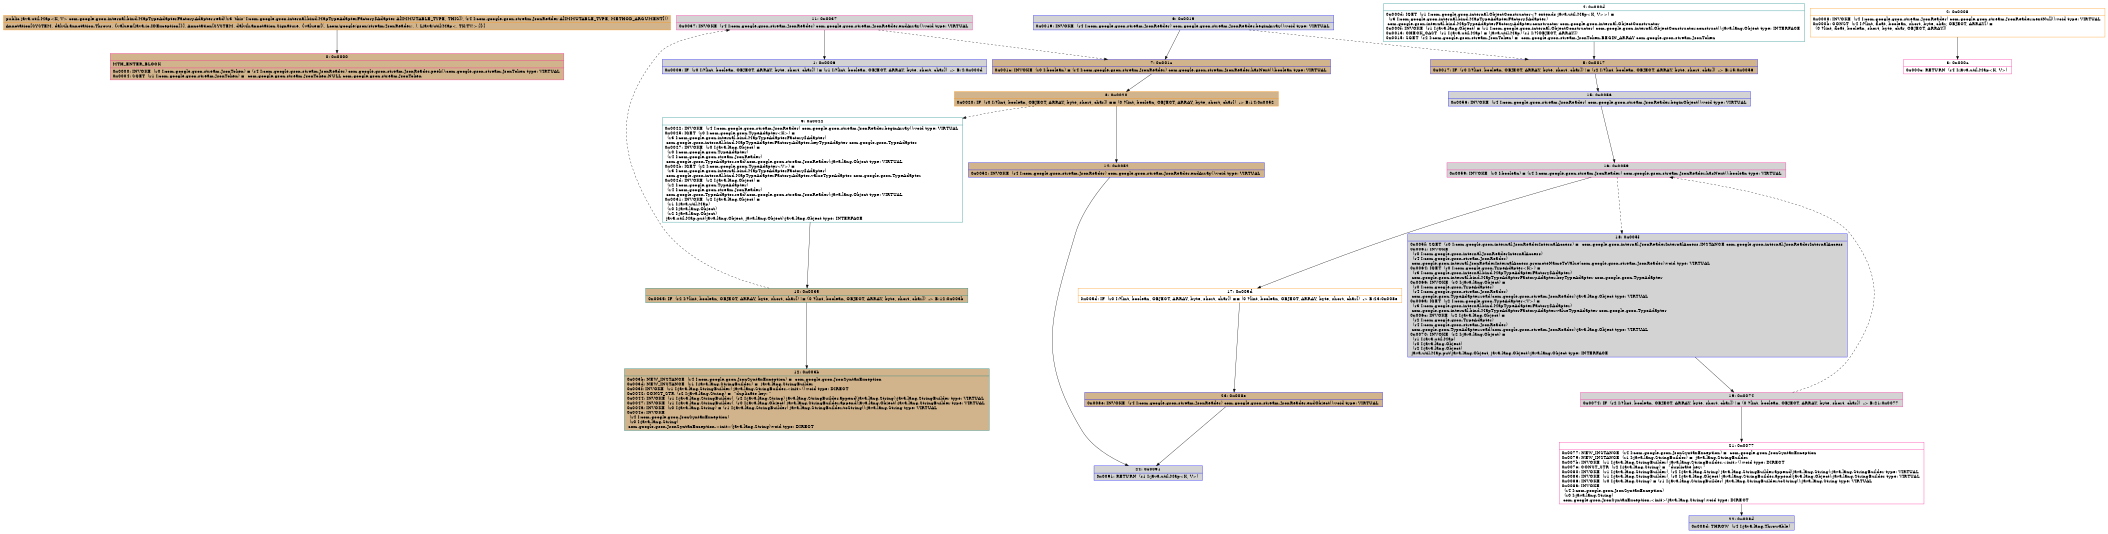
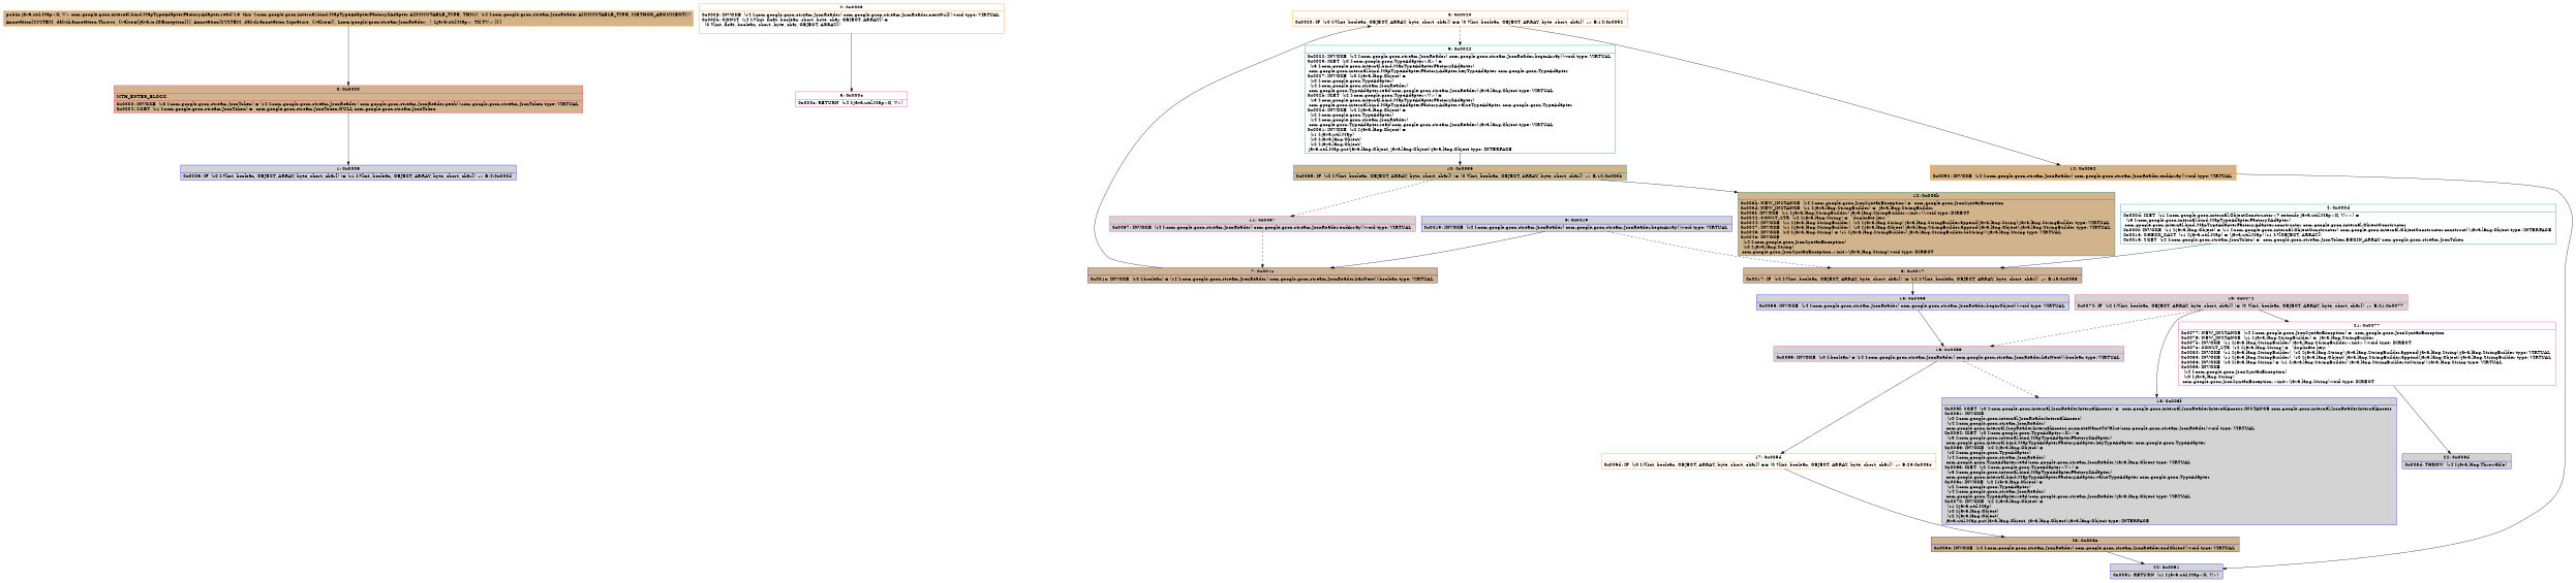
  digraph {
    node [color=blue fillcolor=tan shape=record style=filled]
    n1 [color=deeppink label="{0\:\ 0x0000|MTH_ENTER_BLOCK\l|0x0000: INVOKE  (r0 I:com.google.gson.stream.JsonToken) = (r4 I:com.google.gson.stream.JsonReader) com.google.gson.stream.JsonReader.peek():com.google.gson.stream.JsonToken type: VIRTUAL \l0x0004: SGET  (r1 I:com.google.gson.stream.JsonToken) =  com.google.gson.stream.JsonToken.NULL com.google.gson.stream.JsonToken \l}"]
    n2 [fillcolor=lightgrey label="{1\:\ 0x0006|0x0006: IF  (r0 I:?[int, boolean, OBJECT, ARRAY, byte, short, char]) != (r1 I:?[int, boolean, OBJECT, ARRAY, byte, short, char])  \-\> B:4:0x000d \l}"]
    n3 [color=darkorange fillcolor=white label="{2\:\ 0x0008|0x0008: INVOKE  (r4 I:com.google.gson.stream.JsonReader) com.google.gson.stream.JsonReader.nextNull():void type: VIRTUAL \l0x000b: CONST  (r4 I:?[int, float, boolean, short, byte, char, OBJECT, ARRAY]) = \l  (0 ?[int, float, boolean, short, byte, char, OBJECT, ARRAY])\l \l}"]
    n4 [color=deeppink fillcolor=white label="{3\:\ 0x000c|0x000c: RETURN  (r4 I:java.util.Map\<K, V\>) \l}"]
    n5 [color=teal fillcolor=white label="{4\:\ 0x000d|0x000d: IGET  (r1 I:com.google.gson.internal.ObjectConstructor\<? extends java.util.Map\<K, V\>\>) = \l  (r3 I:com.google.gson.internal.bind.MapTypeAdapterFactory$Adapter)\l com.google.gson.internal.bind.MapTypeAdapterFactory.Adapter.constructor com.google.gson.internal.ObjectConstructor \l0x000f: INVOKE  (r1 I:java.lang.Object) = (r1 I:com.google.gson.internal.ObjectConstructor) com.google.gson.internal.ObjectConstructor.construct():java.lang.Object type: INTERFACE \l0x0013: CHECK_CAST  (r1 I:java.util.Map) = (java.util.Map) (r1 I:?[OBJECT, ARRAY]) \l0x0015: SGET  (r2 I:com.google.gson.stream.JsonToken) =  com.google.gson.stream.JsonToken.BEGIN_ARRAY com.google.gson.stream.JsonToken \l}"]
    n6 [label="{5\:\ 0x0017|0x0017: IF  (r0 I:?[int, boolean, OBJECT, ARRAY, byte, short, char]) != (r2 I:?[int, boolean, OBJECT, ARRAY, byte, short, char])  \-\> B:15:0x0056 \l}"]
    n7 [fillcolor=lightgrey label="{15\:\ 0x0056|0x0056: INVOKE  (r4 I:com.google.gson.stream.JsonReader) com.google.gson.stream.JsonReader.beginObject():void type: VIRTUAL \l}"]
    n8 [fillcolor=lightgrey label="{6\:\ 0x0019|0x0019: INVOKE  (r4 I:com.google.gson.stream.JsonReader) com.google.gson.stream.JsonReader.beginArray():void type: VIRTUAL \l}"]
    n9 [label="{7\:\ 0x001c|0x001c: INVOKE  (r0 I:boolean) = (r4 I:com.google.gson.stream.JsonReader) com.google.gson.stream.JsonReader.hasNext():boolean type: VIRTUAL \l}"]
    n10 [color=deeppink fillcolor=lightgrey label="{16\:\ 0x0059|0x0059: INVOKE  (r0 I:boolean) = (r4 I:com.google.gson.stream.JsonReader) com.google.gson.stream.JsonReader.hasNext():boolean type: VIRTUAL \l}"]
-   n11 [color=darkorange label="{8\:\ 0x0020|0x0020: IF  (r0 I:?[int, boolean, OBJECT, ARRAY, byte, short, char]) == (0 ?[int, boolean, OBJECT, ARRAY, byte, short, char])  \-\> B:14:0x0052 \l}"]
+   n11 [color=darkorange fillcolor=white label="{8\:\ 0x0020|0x0020: IF  (r0 I:?[int, boolean, OBJECT, ARRAY, byte, short, char]) == (0 ?[int, boolean, OBJECT, ARRAY, byte, short, char])  \-\> B:14:0x0052 \l}"]
    n12 [color=teal fillcolor=white label="{9\:\ 0x0022|0x0022: INVOKE  (r4 I:com.google.gson.stream.JsonReader) com.google.gson.stream.JsonReader.beginArray():void type: VIRTUAL \l0x0025: IGET  (r0 I:com.google.gson.TypeAdapter\<K\>) = \l  (r3 I:com.google.gson.internal.bind.MapTypeAdapterFactory$Adapter)\l com.google.gson.internal.bind.MapTypeAdapterFactory.Adapter.keyTypeAdapter com.google.gson.TypeAdapter \l0x0027: INVOKE  (r0 I:java.lang.Object) = \l  (r0 I:com.google.gson.TypeAdapter)\l  (r4 I:com.google.gson.stream.JsonReader)\l com.google.gson.TypeAdapter.read(com.google.gson.stream.JsonReader):java.lang.Object type: VIRTUAL \l0x002b: IGET  (r2 I:com.google.gson.TypeAdapter\<V\>) = \l  (r3 I:com.google.gson.internal.bind.MapTypeAdapterFactory$Adapter)\l com.google.gson.internal.bind.MapTypeAdapterFactory.Adapter.valueTypeAdapter com.google.gson.TypeAdapter \l0x002d: INVOKE  (r2 I:java.lang.Object) = \l  (r2 I:com.google.gson.TypeAdapter)\l  (r4 I:com.google.gson.stream.JsonReader)\l com.google.gson.TypeAdapter.read(com.google.gson.stream.JsonReader):java.lang.Object type: VIRTUAL \l0x0031: INVOKE  (r2 I:java.lang.Object) = \l  (r1 I:java.util.Map)\l  (r0 I:java.lang.Object)\l  (r2 I:java.lang.Object)\l java.util.Map.put(java.lang.Object, java.lang.Object):java.lang.Object type: INTERFACE \l}"]
-   n13 [label="{14\:\ 0x0052|0x0052: INVOKE  (r4 I:com.google.gson.stream.JsonReader) com.google.gson.stream.JsonReader.endArray():void type: VIRTUAL \l}"]
+   n13 [color=darkorange label="{14\:\ 0x0052|0x0052: INVOKE  (r4 I:com.google.gson.stream.JsonReader) com.google.gson.stream.JsonReader.endArray():void type: VIRTUAL \l}"]
    n14 [color=teal label="{10\:\ 0x0035|0x0035: IF  (r2 I:?[int, boolean, OBJECT, ARRAY, byte, short, char]) != (0 ?[int, boolean, OBJECT, ARRAY, byte, short, char])  \-\> B:12:0x003b \l}"]
    n15 [fillcolor=lightgrey label="{24\:\ 0x0091|0x0091: RETURN  (r1 I:java.util.Map\<K, V\>) \l}"]
    n16 [color=deeppink fillcolor=lightgrey label="{11\:\ 0x0037|0x0037: INVOKE  (r4 I:com.google.gson.stream.JsonReader) com.google.gson.stream.JsonReader.endArray():void type: VIRTUAL \l}"]
    n17 [color=teal label="{12\:\ 0x003b|0x003b: NEW_INSTANCE  (r4 I:com.google.gson.JsonSyntaxException) =  com.google.gson.JsonSyntaxException \l0x003d: NEW_INSTANCE  (r1 I:java.lang.StringBuilder) =  java.lang.StringBuilder \l0x003f: INVOKE  (r1 I:java.lang.StringBuilder) java.lang.StringBuilder.\<init\>():void type: DIRECT \l0x0042: CONST_STR  (r2 I:java.lang.String) =  \"duplicate key: \" \l0x0044: INVOKE  (r1 I:java.lang.StringBuilder), (r2 I:java.lang.String) java.lang.StringBuilder.append(java.lang.String):java.lang.StringBuilder type: VIRTUAL \l0x0047: INVOKE  (r1 I:java.lang.StringBuilder), (r0 I:java.lang.Object) java.lang.StringBuilder.append(java.lang.Object):java.lang.StringBuilder type: VIRTUAL \l0x004a: INVOKE  (r0 I:java.lang.String) = (r1 I:java.lang.StringBuilder) java.lang.StringBuilder.toString():java.lang.String type: VIRTUAL \l0x004e: INVOKE  \l  (r4 I:com.google.gson.JsonSyntaxException)\l  (r0 I:java.lang.String)\l com.google.gson.JsonSyntaxException.\<init\>(java.lang.String):void type: DIRECT \l}"]
    n18 [color=darkorange fillcolor=white label="{17\:\ 0x005d|0x005d: IF  (r0 I:?[int, boolean, OBJECT, ARRAY, byte, short, char]) == (0 ?[int, boolean, OBJECT, ARRAY, byte, short, char])  \-\> B:23:0x008e \l}"]
    n19 [fillcolor=lightgrey label="{18\:\ 0x005f|0x005f: SGET  (r0 I:com.google.gson.internal.JsonReaderInternalAccess) =  com.google.gson.internal.JsonReaderInternalAccess.INSTANCE com.google.gson.internal.JsonReaderInternalAccess \l0x0061: INVOKE  \l  (r0 I:com.google.gson.internal.JsonReaderInternalAccess)\l  (r4 I:com.google.gson.stream.JsonReader)\l com.google.gson.internal.JsonReaderInternalAccess.promoteNameToValue(com.google.gson.stream.JsonReader):void type: VIRTUAL \l0x0064: IGET  (r0 I:com.google.gson.TypeAdapter\<K\>) = \l  (r3 I:com.google.gson.internal.bind.MapTypeAdapterFactory$Adapter)\l com.google.gson.internal.bind.MapTypeAdapterFactory.Adapter.keyTypeAdapter com.google.gson.TypeAdapter \l0x0066: INVOKE  (r0 I:java.lang.Object) = \l  (r0 I:com.google.gson.TypeAdapter)\l  (r4 I:com.google.gson.stream.JsonReader)\l com.google.gson.TypeAdapter.read(com.google.gson.stream.JsonReader):java.lang.Object type: VIRTUAL \l0x006a: IGET  (r2 I:com.google.gson.TypeAdapter\<V\>) = \l  (r3 I:com.google.gson.internal.bind.MapTypeAdapterFactory$Adapter)\l com.google.gson.internal.bind.MapTypeAdapterFactory.Adapter.valueTypeAdapter com.google.gson.TypeAdapter \l0x006c: INVOKE  (r2 I:java.lang.Object) = \l  (r2 I:com.google.gson.TypeAdapter)\l  (r4 I:com.google.gson.stream.JsonReader)\l com.google.gson.TypeAdapter.read(com.google.gson.stream.JsonReader):java.lang.Object type: VIRTUAL \l0x0070: INVOKE  (r2 I:java.lang.Object) = \l  (r1 I:java.util.Map)\l  (r0 I:java.lang.Object)\l  (r2 I:java.lang.Object)\l java.util.Map.put(java.lang.Object, java.lang.Object):java.lang.Object type: INTERFACE \l}"]
    n20 [label="{23\:\ 0x008e|0x008e: INVOKE  (r4 I:com.google.gson.stream.JsonReader) com.google.gson.stream.JsonReader.endObject():void type: VIRTUAL \l}"]
    n21 [color=deeppink fillcolor=lightgrey label="{19\:\ 0x0074|0x0074: IF  (r2 I:?[int, boolean, OBJECT, ARRAY, byte, short, char]) != (0 ?[int, boolean, OBJECT, ARRAY, byte, short, char])  \-\> B:21:0x0077 \l}"]
    n22 [color=deeppink fillcolor=white label="{21\:\ 0x0077|0x0077: NEW_INSTANCE  (r4 I:com.google.gson.JsonSyntaxException) =  com.google.gson.JsonSyntaxException \l0x0079: NEW_INSTANCE  (r1 I:java.lang.StringBuilder) =  java.lang.StringBuilder \l0x007b: INVOKE  (r1 I:java.lang.StringBuilder) java.lang.StringBuilder.\<init\>():void type: DIRECT \l0x007e: CONST_STR  (r2 I:java.lang.String) =  \"duplicate key: \" \l0x0080: INVOKE  (r1 I:java.lang.StringBuilder), (r2 I:java.lang.String) java.lang.StringBuilder.append(java.lang.String):java.lang.StringBuilder type: VIRTUAL \l0x0083: INVOKE  (r1 I:java.lang.StringBuilder), (r0 I:java.lang.Object) java.lang.StringBuilder.append(java.lang.Object):java.lang.StringBuilder type: VIRTUAL \l0x0086: INVOKE  (r0 I:java.lang.String) = (r1 I:java.lang.StringBuilder) java.lang.StringBuilder.toString():java.lang.String type: VIRTUAL \l0x008a: INVOKE  \l  (r4 I:com.google.gson.JsonSyntaxException)\l  (r0 I:java.lang.String)\l com.google.gson.JsonSyntaxException.\<init\>(java.lang.String):void type: DIRECT \l}"]
    n23 [fillcolor=lightgrey label="{22\:\ 0x008d|0x008d: THROW  (r4 I:java.lang.Throwable) \l}"]
    n24 [color=darkorange label="{public java.util.Map\<K, V\> com.google.gson.internal.bind.MapTypeAdapterFactory.Adapter.read((r3 'this' I:com.google.gson.internal.bind.MapTypeAdapterFactory$Adapter A[IMMUTABLE_TYPE, THIS]), (r4 I:com.google.gson.stream.JsonReader A[IMMUTABLE_TYPE, METHOD_ARGUMENT]))  | Annotation[SYSTEM, dalvik.annotation.Throws, \{value=[java.io.IOException]\}], Annotation[SYSTEM, dalvik.annotation.Signature, \{value=[(, Lcom\/google\/gson\/stream\/JsonReader;, ), Ljava\/util\/Map\<, TK;TV;\>;]\}]\l}"]
-   n16 -> n2
+   n1 -> n2
    n3 -> n4
    n5 -> n6
    n6 -> n7
    n7 -> n10
    n8 -> n6 [style=dashed]
    n8 -> n9
    n9 -> n11
    n10 -> n18
    n10 -> n19 [style=dashed]
    n11 -> n12 [style=dashed]
    n11 -> n13
    n12 -> n14
    n13 -> n15
    n14 -> n16 [style=dashed]
    n14 -> n17
    n16 -> n9 [style=dashed]
    n18 -> n20
-   n19 -> n21
+   n21 -> n19
    n20 -> n15
    n21 -> n10 [style=dashed]
    n21 -> n22
    n22 -> n23
    n24 -> n1
  }
